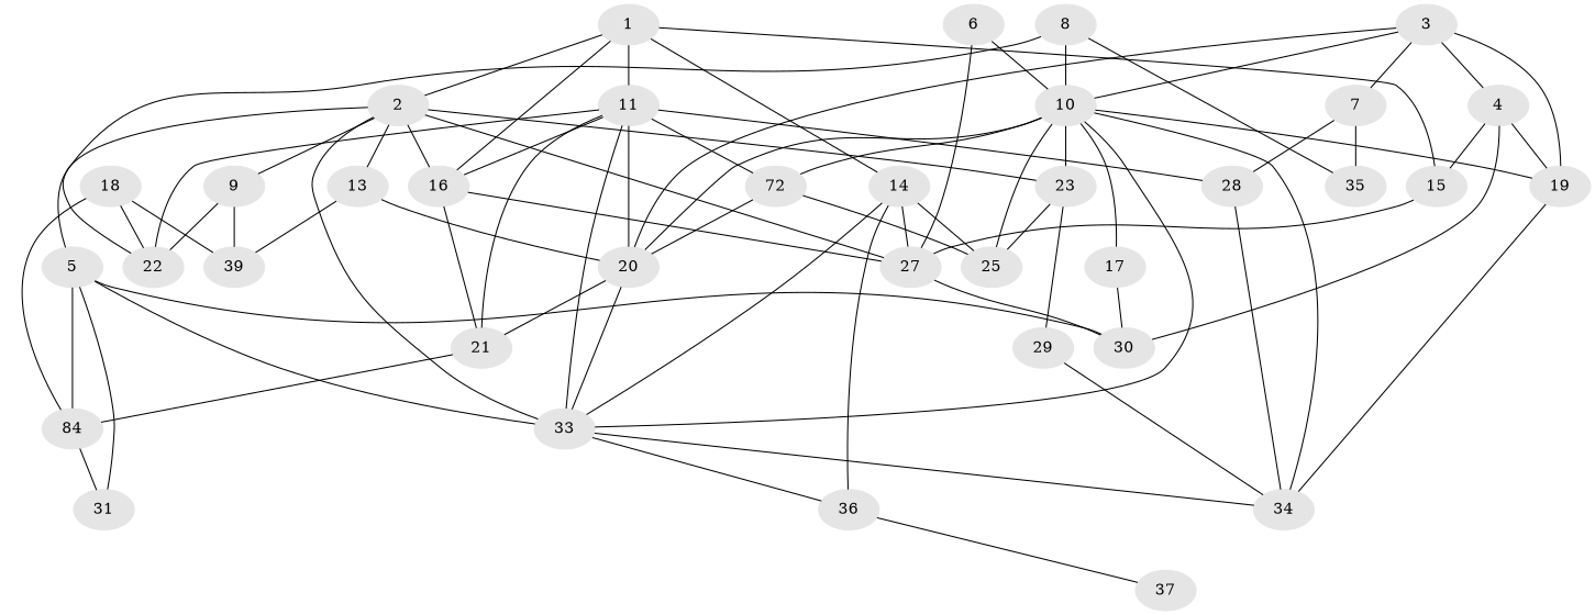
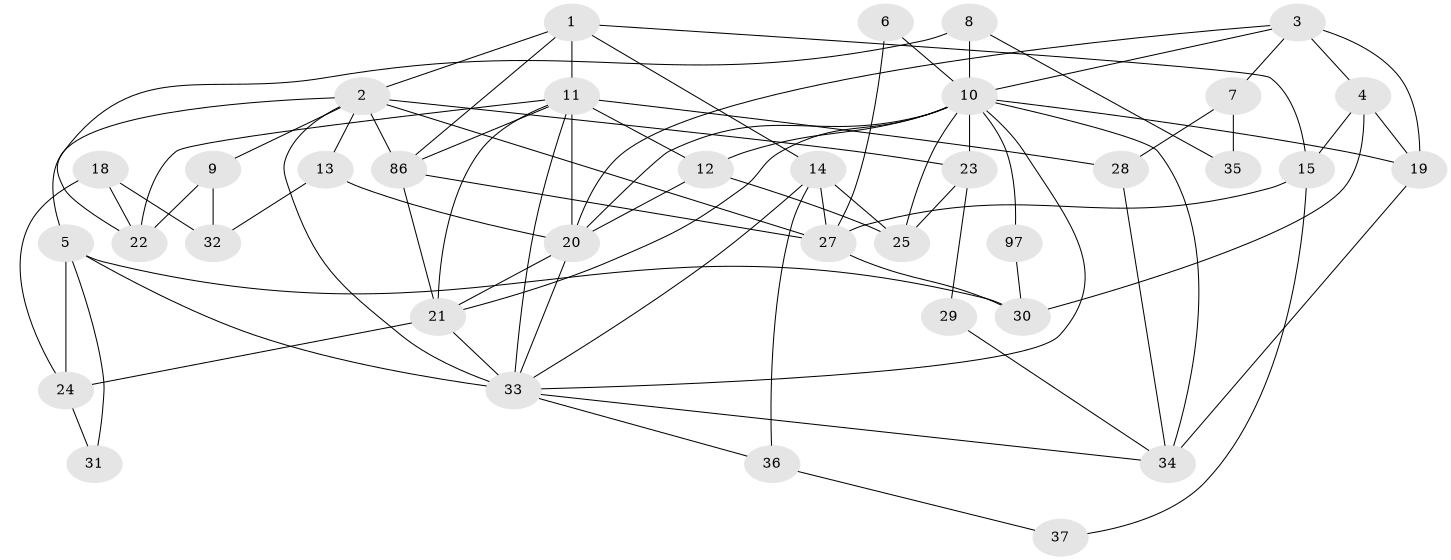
  graph {
    node [color=gray90 style=filled]
    edge [weight=1.0]
    1
    2
    11
    14
    15
-   16
+   16 [label=86]
    5
    9
    13
    23
    27
    33
    20
    28
    22
-   12 [label=72]
+   12
    21
    25
    36
    37
    30
-   24 [label=84]
+   24
    31
-   32 [label=39]
+   32
    29
    34
    3
    4
    7
    10
    19
    35
-   17
+   17 [label=97]
    6
    8
    18
    1 -- 2
    1 -- 11
    1 -- 14
    1 -- 15
    1 -- 16
    2 -- 16 [weight=2.0]
    2 -- 5
    2 -- 9
    2 -- 13
    2 -- 23
    2 -- 27
    2 -- 33 [weight=2.0]
    11 -- 16
    11 -- 33 [weight=2.0]
    11 -- 20
    11 -- 28
    11 -- 22
    11 -- 12 [weight=4.0]
    11 -- 21
    14 -- 27
    14 -- 33
    14 -- 25
    14 -- 36
    15 -- 27
+   15 -- 37
    16 -- 27
    16 -- 21
    5 -- 33
    5 -- 30
    5 -- 24
    5 -- 31
    9 -- 22
    9 -- 32
    13 -- 20
    13 -- 32
    23 -- 25
    23 -- 29
    27 -- 30
    33 -- 36
    33 -- 34
    20 -- 33
    20 -- 21 [weight=2.0]
    28 -- 34
    12 -- 20
    12 -- 25
+   21 -- 33
    21 -- 24 [weight=2.0]
    36 -- 37
    24 -- 31
    29 -- 34
    3 -- 20
    3 -- 4
    3 -- 7
    3 -- 10
    3 -- 19 [weight=2.0]
    4 -- 15
    4 -- 30
    4 -- 19 [weight=3.0]
    7 -- 28
    7 -- 35
    10 -- 23
    10 -- 33 [weight=2.0]
    10 -- 20 [weight=2.0]
    10 -- 12
+   10 -- 21 [weight=3.0]
    10 -- 25
    10 -- 34
    10 -- 19
    10 -- 17
    19 -- 34 [weight=2.0]
    17 -- 30
    6 -- 27
    6 -- 10
    8 -- 22
    8 -- 10
    8 -- 35
    18 -- 22
    18 -- 24
    18 -- 32
  }
